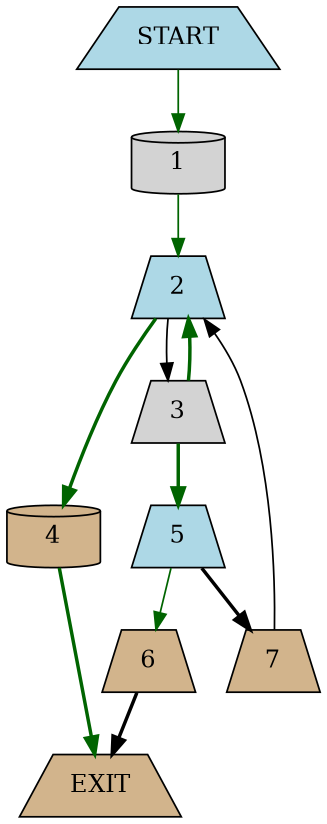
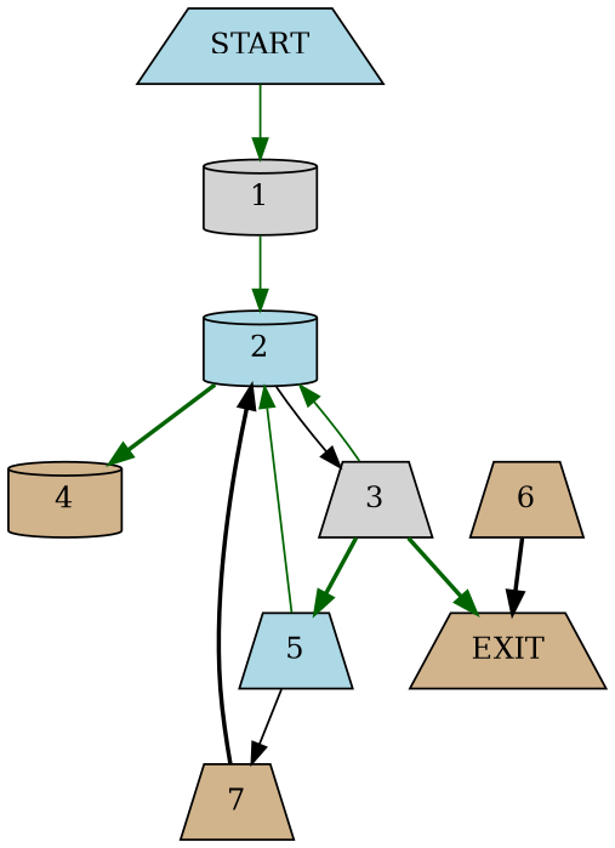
  digraph {
    node [fillcolor=tan shape=trapezium style=filled]
    edge [color=darkgreen style=bold]
    n1 [fillcolor=lightblue label=START]
    1 [fillcolor=lightgrey shape=cylinder]
-   2 [fillcolor=lightblue]
+   2 [fillcolor=lightblue shape=cylinder]
    n4 [label=EXIT]
    3 [fillcolor=lightgrey]
    4 [shape=cylinder]
    5 [fillcolor=lightblue]
    6
    7
    n1 -> 1 [style=solid]
    1 -> 2 [style=solid]
    2 -> 3 [color=black style=solid]
    2 -> 4
-   3 -> 2
+   3 -> 2 [style=solid]
    3 -> 5
-   4 -> n4
-   5 -> 6 [style=solid]
-   5 -> 7 [color=black]
+   3 -> n4
+   5 -> 2 [style=solid]
+   5 -> 7 [color=black style=solid]
    6 -> n4 [color=black]
-   7 -> 2 [color=black style=solid]
+   7 -> 2 [color=black]
  }
